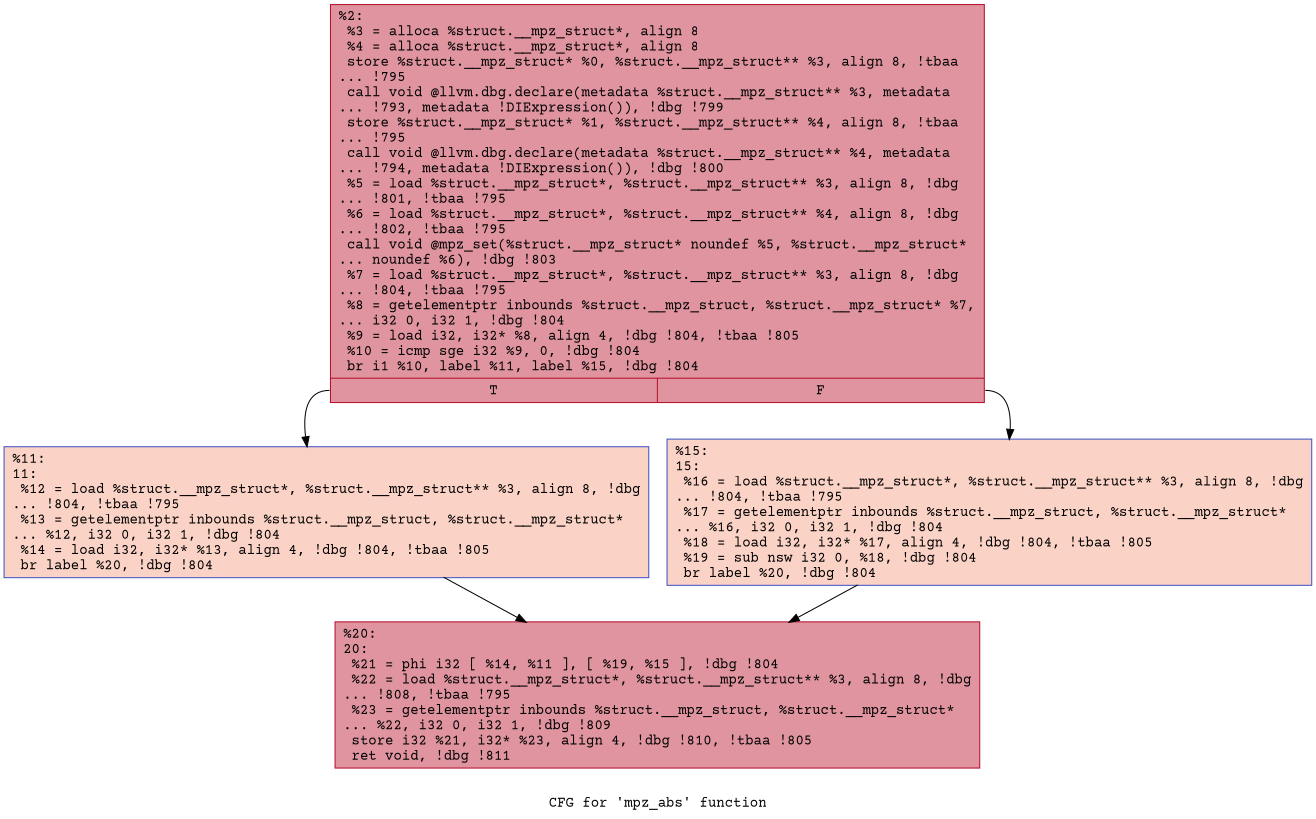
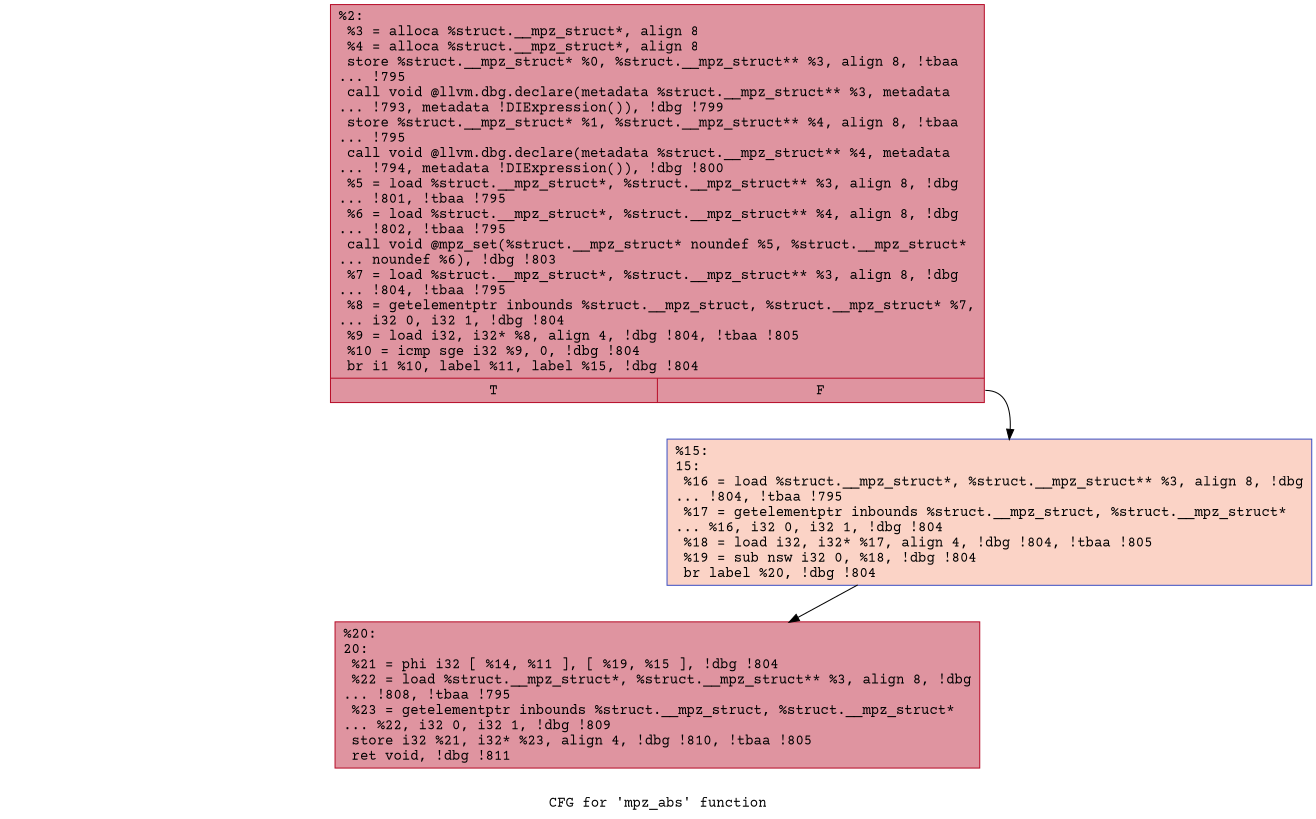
  digraph {
    label="CFG for 'mpz_abs' function"
    fontname="Courier Prime"
    node [color="#b70d28ff" fillcolor="#b70d2870" shape=record style=filled fontname="Courier Prime"]
    edge [fontname="Courier Prime"]
    n1 [label="{%2:\l  %3 = alloca %struct.__mpz_struct*, align 8\l  %4 = alloca %struct.__mpz_struct*, align 8\l  store %struct.__mpz_struct* %0, %struct.__mpz_struct** %3, align 8, !tbaa\l... !795\l  call void @llvm.dbg.declare(metadata %struct.__mpz_struct** %3, metadata\l... !793, metadata !DIExpression()), !dbg !799\l  store %struct.__mpz_struct* %1, %struct.__mpz_struct** %4, align 8, !tbaa\l... !795\l  call void @llvm.dbg.declare(metadata %struct.__mpz_struct** %4, metadata\l... !794, metadata !DIExpression()), !dbg !800\l  %5 = load %struct.__mpz_struct*, %struct.__mpz_struct** %3, align 8, !dbg\l... !801, !tbaa !795\l  %6 = load %struct.__mpz_struct*, %struct.__mpz_struct** %4, align 8, !dbg\l... !802, !tbaa !795\l  call void @mpz_set(%struct.__mpz_struct* noundef %5, %struct.__mpz_struct*\l... noundef %6), !dbg !803\l  %7 = load %struct.__mpz_struct*, %struct.__mpz_struct** %3, align 8, !dbg\l... !804, !tbaa !795\l  %8 = getelementptr inbounds %struct.__mpz_struct, %struct.__mpz_struct* %7,\l... i32 0, i32 1, !dbg !804\l  %9 = load i32, i32* %8, align 4, !dbg !804, !tbaa !805\l  %10 = icmp sge i32 %9, 0, !dbg !804\l  br i1 %10, label %11, label %15, !dbg !804\l|{<s0>T|<s1>F}}"]
-   n2 [color="#3d50c3ff" fillcolor="#f59c7d70" label="{%11:\l11:                                               \l  %12 = load %struct.__mpz_struct*, %struct.__mpz_struct** %3, align 8, !dbg\l... !804, !tbaa !795\l  %13 = getelementptr inbounds %struct.__mpz_struct, %struct.__mpz_struct*\l... %12, i32 0, i32 1, !dbg !804\l  %14 = load i32, i32* %13, align 4, !dbg !804, !tbaa !805\l  br label %20, !dbg !804\l}"]
    n3 [color="#3d50c3ff" fillcolor="#f59c7d70" label="{%15:\l15:                                               \l  %16 = load %struct.__mpz_struct*, %struct.__mpz_struct** %3, align 8, !dbg\l... !804, !tbaa !795\l  %17 = getelementptr inbounds %struct.__mpz_struct, %struct.__mpz_struct*\l... %16, i32 0, i32 1, !dbg !804\l  %18 = load i32, i32* %17, align 4, !dbg !804, !tbaa !805\l  %19 = sub nsw i32 0, %18, !dbg !804\l  br label %20, !dbg !804\l}"]
    n4 [label="{%20:\l20:                                               \l  %21 = phi i32 [ %14, %11 ], [ %19, %15 ], !dbg !804\l  %22 = load %struct.__mpz_struct*, %struct.__mpz_struct** %3, align 8, !dbg\l... !808, !tbaa !795\l  %23 = getelementptr inbounds %struct.__mpz_struct, %struct.__mpz_struct*\l... %22, i32 0, i32 1, !dbg !809\l  store i32 %21, i32* %23, align 4, !dbg !810, !tbaa !805\l  ret void, !dbg !811\l}"]
-   n1 -> n2 [tailport=s0]
    n1 -> n3 [tailport=s1]
-   n2 -> n4
    n3 -> n4
  }
